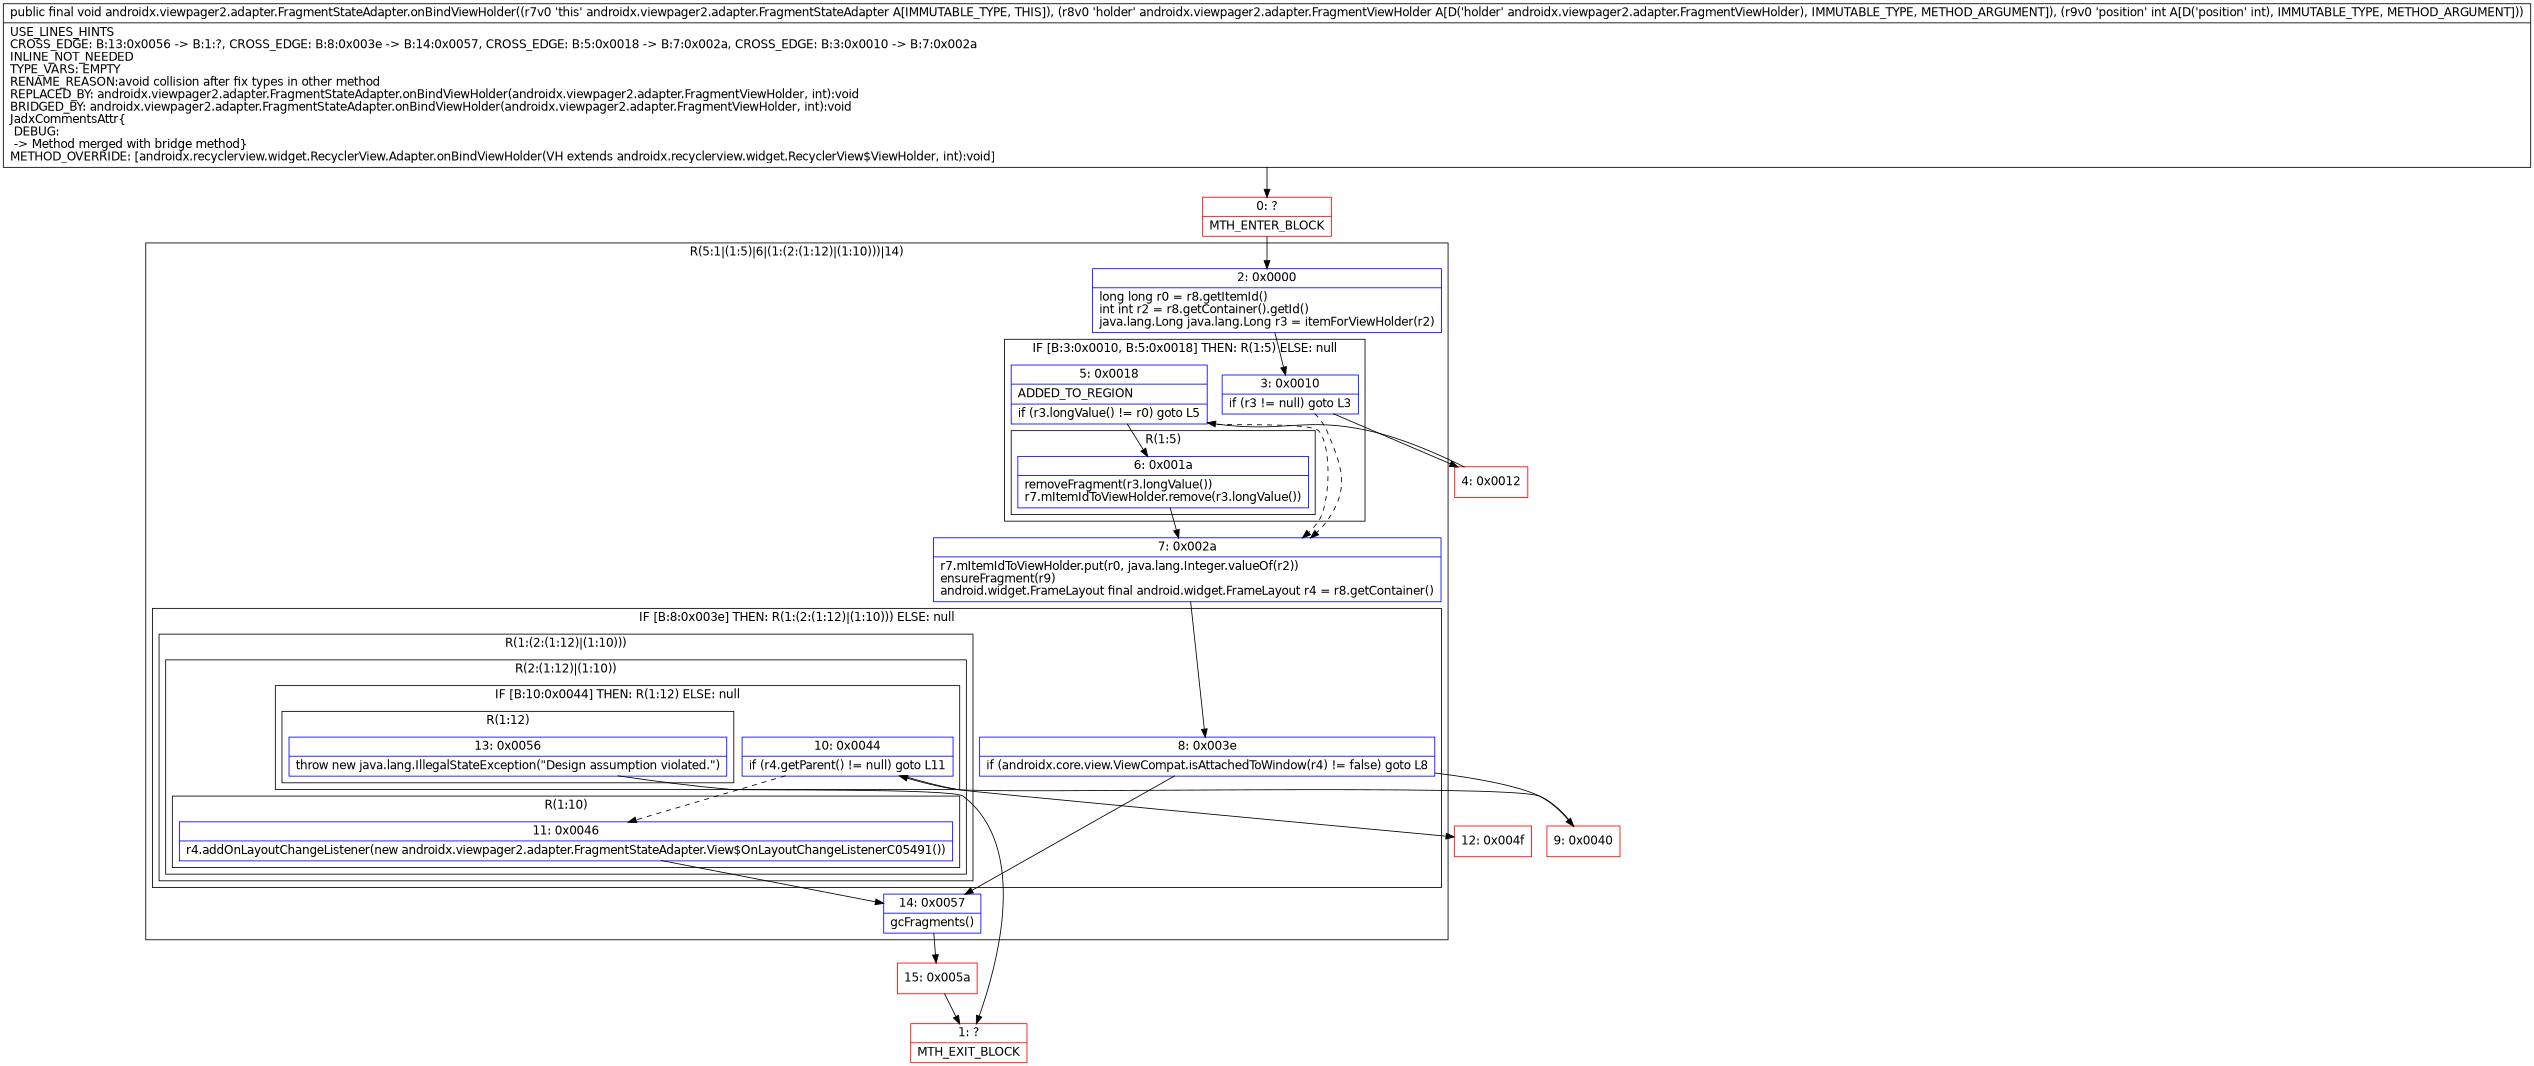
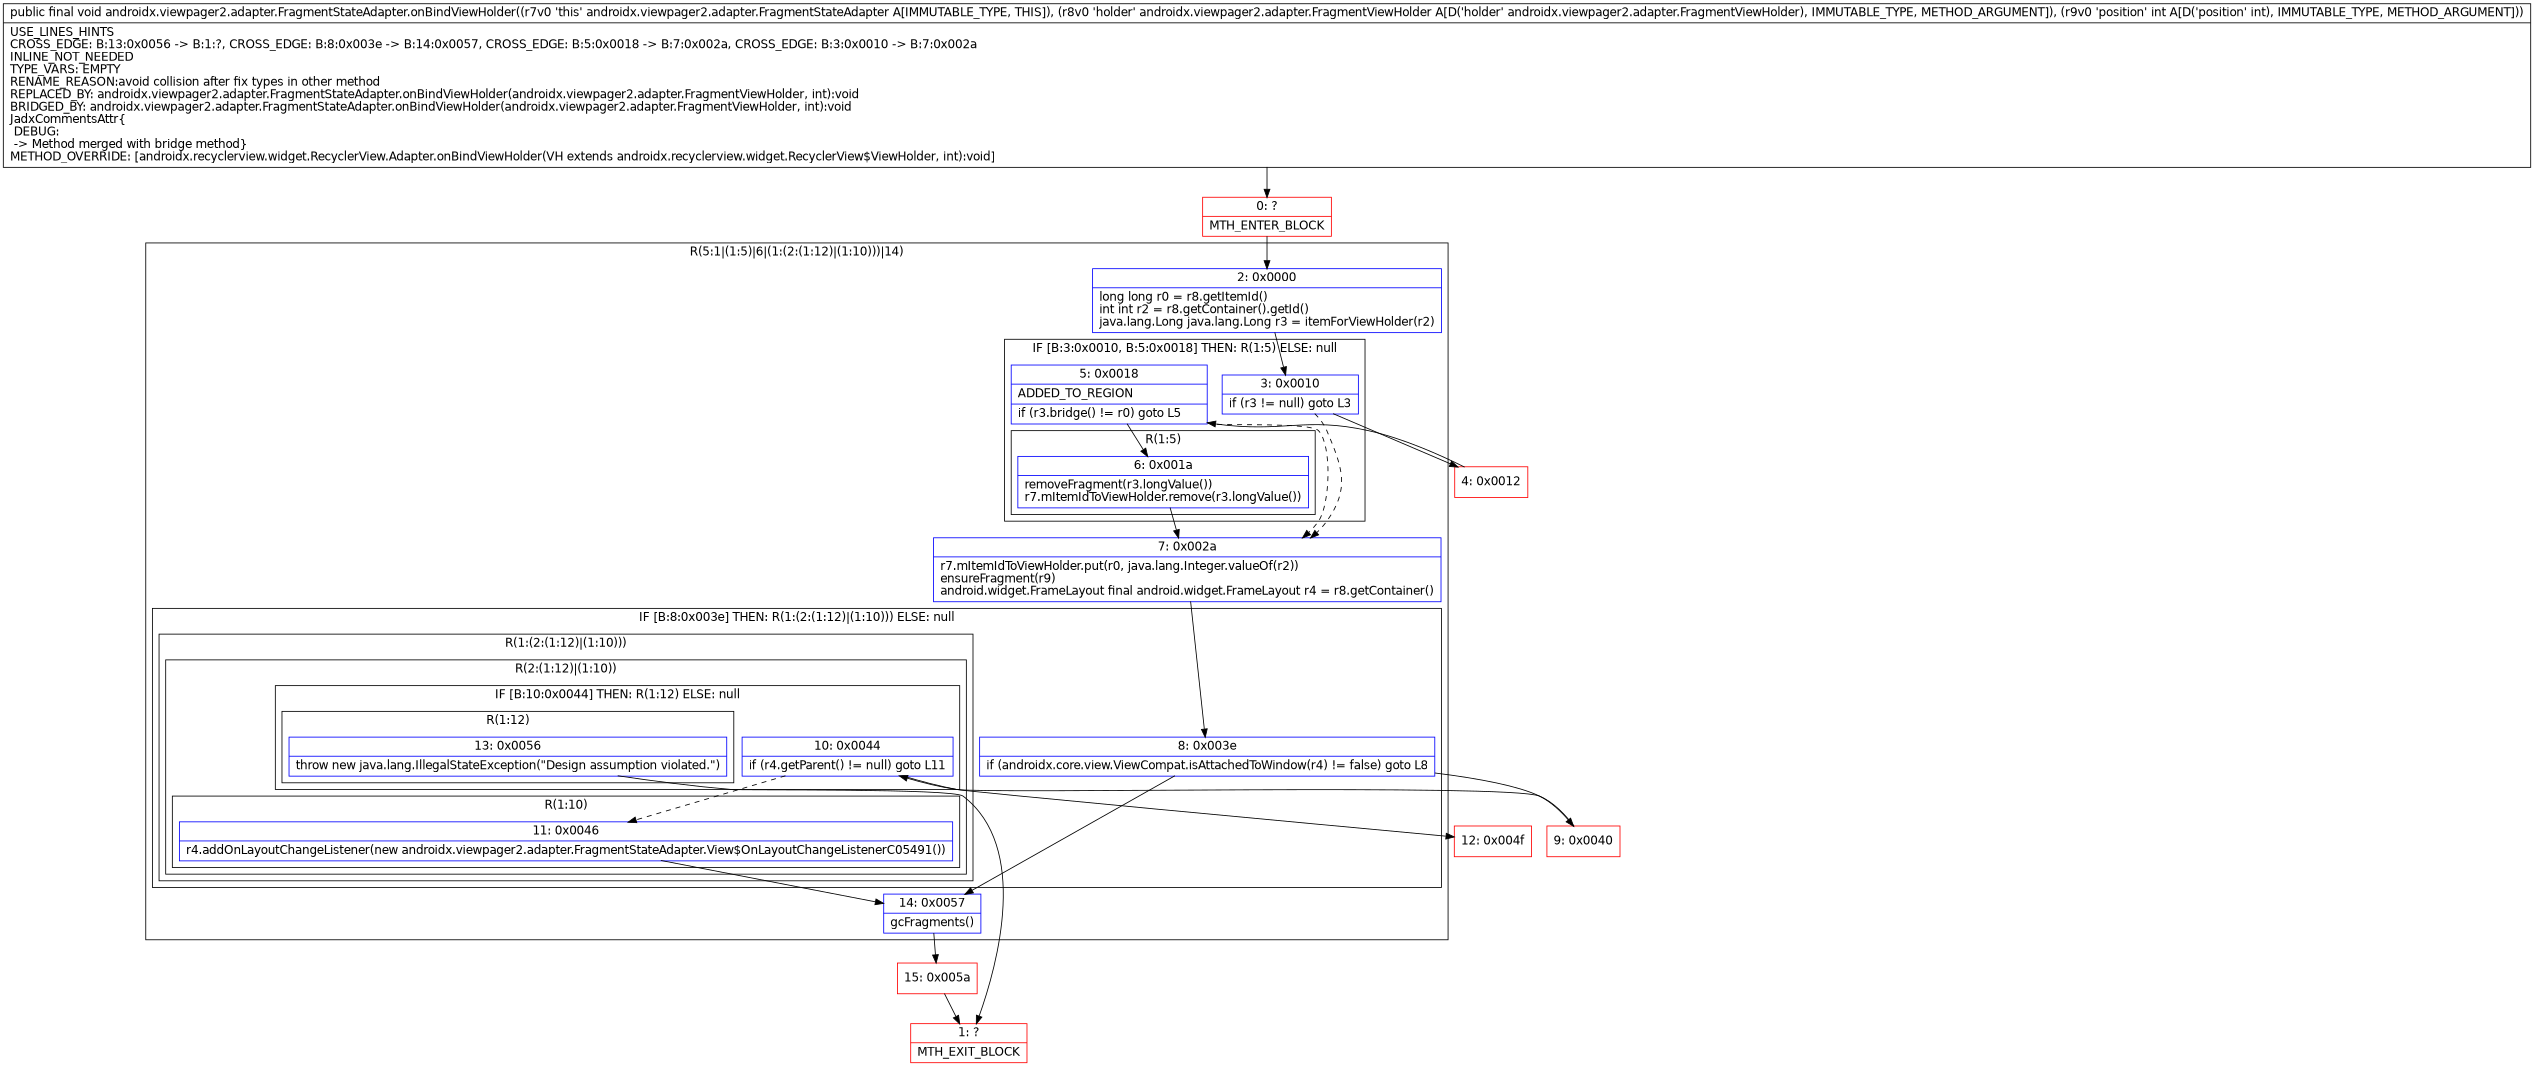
  digraph {
    fontname="DejaVu Sans"
    node [color=blue fontname="DejaVu Sans" shape=record]
    edge [fontname="DejaVu Sans"]
    n1 [label="{6\:\ 0x001a|removeFragment(r3.longValue())\lr7.mItemIdToViewHolder.remove(r3.longValue())\l}"]
    n2 [label="{3\:\ 0x0010|if (r3 != null) goto L3\l}"]
-   n3 [label="{5\:\ 0x0018|ADDED_TO_REGION\l|if (r3.longValue() != r0) goto L5\l}"]
+   n3 [label="{5\:\ 0x0018|ADDED_TO_REGION\l|if (r3.bridge() != r0) goto L5\l}"]
    n4 [label="{13\:\ 0x0056|throw new java.lang.IllegalStateException(\"Design assumption violated.\")\l}"]
    n5 [label="{10\:\ 0x0044|if (r4.getParent() != null) goto L11\l}"]
    n6 [label="{11\:\ 0x0046|r4.addOnLayoutChangeListener(new androidx.viewpager2.adapter.FragmentStateAdapter.View$OnLayoutChangeListenerC05491())\l}"]
    n7 [label="{8\:\ 0x003e|if (androidx.core.view.ViewCompat.isAttachedToWindow(r4) != false) goto L8\l}"]
    n8 [label="{2\:\ 0x0000|long long r0 = r8.getItemId()\lint int r2 = r8.getContainer().getId()\ljava.lang.Long java.lang.Long r3 = itemForViewHolder(r2)\l}"]
    n9 [label="{7\:\ 0x002a|r7.mItemIdToViewHolder.put(r0, java.lang.Integer.valueOf(r2))\lensureFragment(r9)\landroid.widget.FrameLayout final android.widget.FrameLayout r4 = r8.getContainer()\l}"]
    n10 [label="{14\:\ 0x0057|gcFragments()\l}"]
    n11 [color=red label="{4\:\ 0x0012}"]
    n12 [color=red label="{1\:\ ?|MTH_EXIT_BLOCK\l}"]
    n13 [color=red label="{12\:\ 0x004f}"]
    n14 [color=red label="{9\:\ 0x0040}"]
    n15 [color=red label="{15\:\ 0x005a}"]
    n16 [color=red label="{0\:\ ?|MTH_ENTER_BLOCK\l}"]
    n17 [label="{public final void androidx.viewpager2.adapter.FragmentStateAdapter.onBindViewHolder((r7v0 'this' androidx.viewpager2.adapter.FragmentStateAdapter A[IMMUTABLE_TYPE, THIS]), (r8v0 'holder' androidx.viewpager2.adapter.FragmentViewHolder A[D('holder' androidx.viewpager2.adapter.FragmentViewHolder), IMMUTABLE_TYPE, METHOD_ARGUMENT]), (r9v0 'position' int A[D('position' int), IMMUTABLE_TYPE, METHOD_ARGUMENT]))  | USE_LINES_HINTS\lCROSS_EDGE: B:13:0x0056 \-\> B:1:?, CROSS_EDGE: B:8:0x003e \-\> B:14:0x0057, CROSS_EDGE: B:5:0x0018 \-\> B:7:0x002a, CROSS_EDGE: B:3:0x0010 \-\> B:7:0x002a\lINLINE_NOT_NEEDED\lTYPE_VARS: EMPTY\lRENAME_REASON:avoid collision after fix types in other method\lREPLACED_BY: androidx.viewpager2.adapter.FragmentStateAdapter.onBindViewHolder(androidx.viewpager2.adapter.FragmentViewHolder, int):void\lBRIDGED_BY: androidx.viewpager2.adapter.FragmentStateAdapter.onBindViewHolder(androidx.viewpager2.adapter.FragmentViewHolder, int):void\lJadxCommentsAttr\{\l DEBUG: \l \-\> Method merged with bridge method\}\lMETHOD_OVERRIDE: [androidx.recyclerview.widget.RecyclerView.Adapter.onBindViewHolder(VH extends androidx.recyclerview.widget.RecyclerView$ViewHolder, int):void]\l}" color=""]
    subgraph cluster_1 {
      label="R(5:1|(1:5)|6|(1:(2:(1:12)|(1:10)))|14)"
      n8
      n9
      n10
      subgraph cluster_2 {
        label="IF [B:3:0x0010, B:5:0x0018] THEN: R(1:5) ELSE: null"
        n2
        n3
        subgraph cluster_3 {
          label="R(1:5)"
          n1
        }
      }
      subgraph cluster_4 {
        label="IF [B:8:0x003e] THEN: R(1:(2:(1:12)|(1:10))) ELSE: null"
        n7
        subgraph cluster_5 {
          label="R(1:(2:(1:12)|(1:10)))"
          subgraph cluster_6 {
            label="R(2:(1:12)|(1:10))"
            subgraph cluster_7 {
              label="IF [B:10:0x0044] THEN: R(1:12) ELSE: null"
              n5
              subgraph cluster_8 {
                label="R(1:12)"
                n4
              }
            }
            subgraph cluster_9 {
              label="R(1:10)"
              n6
            }
          }
        }
      }
    }
    n1 -> n9
    n2 -> n9 [style=dashed]
    n2 -> n11
    n3 -> n1
    n3 -> n9 [style=dashed]
    n4 -> n12
    n5 -> n6 [style=dashed]
    n5 -> n13
    n6 -> n10
    n7 -> n10 [style=solid]
    n7 -> n14
    n8 -> n2
    n9 -> n7
    n10 -> n15
    n11 -> n3
    n14 -> n5
    n15 -> n12
    n16 -> n8
    n17 -> n16
  }
